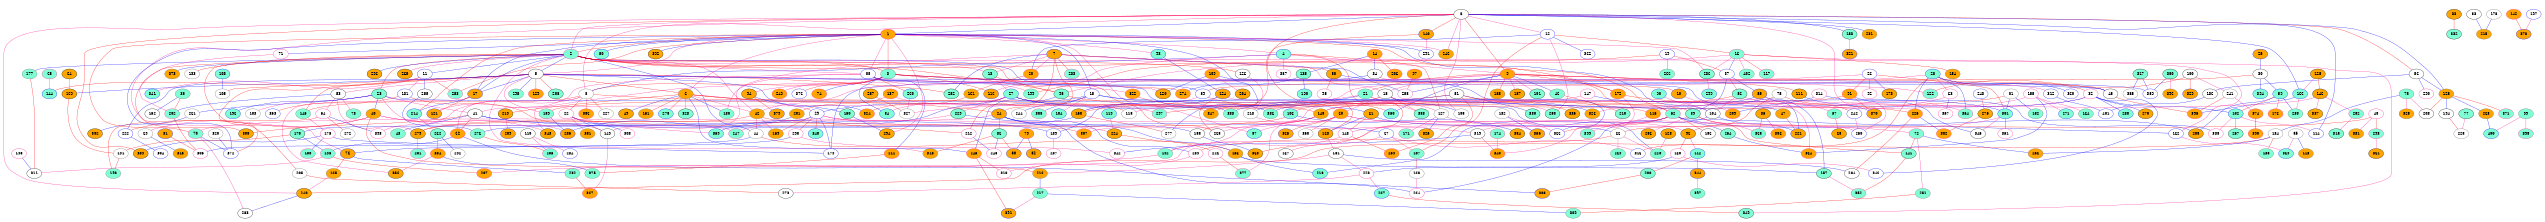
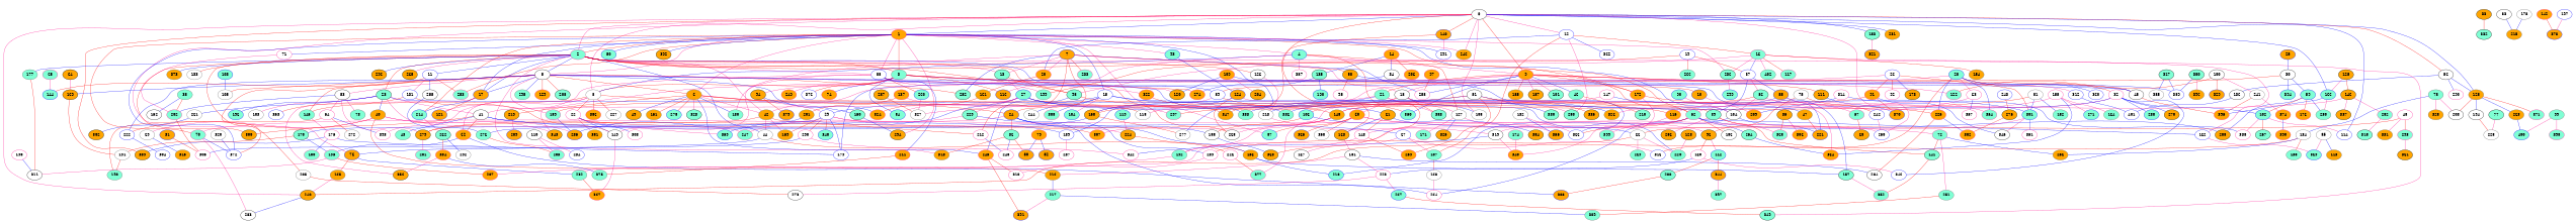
  graph {
    fontname="DejaVu Sans Mono"
    node [color=black fillcolor=orange fontname="DejaVu Sans Mono" style=filled]
    edge [color=deeppink fontname="DejaVu Sans Mono"]
    0 [fillcolor=white]
    1 [color=deeppink]
    2 [color=deeppink fillcolor=aquamarine]
    8 [color=gray40 fillcolor=white]
    9 [color=deeppink]
    12 [color=blue fillcolor=white]
    56 [fillcolor=white]
    76 [color=blue]
    108 [color=gray40 fillcolor=white]
    114 [color=blue fillcolor=white]
    128 [color=gray40]
    140 [color=blue]
    153 [fillcolor=aquamarine]
    163
    166 [color=blue fillcolor=aquamarine]
    231 [color=gray40]
    240
    246 [color=gray40]
    250 [color=blue fillcolor=white]
    339
    3 [color=gray40 fillcolor=aquamarine]
    4 [color=blue fillcolor=aquamarine]
    5 [fillcolor=white]
    6 [color=gray40]
    15 [color=blue fillcolor=white]
    17 [color=blue]
    50 [color=blue fillcolor=aquamarine]
    70 [color=deeppink fillcolor=aquamarine]
    71 [color=deeppink fillcolor=white]
    87 [color=blue fillcolor=aquamarine]
    88 [color=blue fillcolor=white]
    93 [color=blue fillcolor=aquamarine]
    104 [fillcolor=white]
    172 [color=deeppink]
    214 [color=blue fillcolor=aquamarine]
    236 [fillcolor=aquamarine]
    253 [color=deeppink fillcolor=aquamarine]
    277 [color=gray40 fillcolor=white]
    291 [color=blue fillcolor=white]
    294
    392
    372 [color=blue fillcolor=white]
    11 [color=blue fillcolor=white]
    13 [fillcolor=aquamarine]
    18 [fillcolor=white]
    23 [fillcolor=aquamarine]
    42 [color=gray40]
    44 [color=gray40 fillcolor=white]
    52 [color=deeppink fillcolor=aquamarine]
    89 [color=blue fillcolor=white]
    98 [fillcolor=aquamarine]
    126 [fillcolor=white]
    133 [color=gray40 fillcolor=white]
    177 [color=gray40 fillcolor=aquamarine]
    205 [color=gray40 fillcolor=white]
    265
    268 [fillcolor=white]
    296
    300
    313 [color=gray40]
    373 [color=gray40]
    145 [color=gray40 fillcolor=aquamarine]
    22 [color=deeppink fillcolor=white]
    62 [color=deeppink]
    118 [color=gray40 fillcolor=white]
    227 [color=gray40 fillcolor=white]
    386 [color=deeppink]
    393 [color=deeppink fillcolor=white]
    45 [fillcolor=white]
    258 [color=deeppink fillcolor=white]
    21 [color=gray40 fillcolor=aquamarine]
    46 [color=gray40 fillcolor=aquamarine]
    101 [fillcolor=aquamarine]
    111
    122 [color=deeppink fillcolor=aquamarine]
    185 [color=gray40]
    187
    343
    350 [color=blue fillcolor=aquamarine]
    20 [color=deeppink]
    16 [color=deeppink fillcolor=aquamarine]
    107 [color=gray40 fillcolor=aquamarine]
    280 [fillcolor=aquamarine]
    362 [color=blue fillcolor=white]
    136 [fillcolor=white]
    290 [color=deeppink fillcolor=white]
    232 [color=gray40 fillcolor=aquamarine]
    165 [color=gray40]
    203 [fillcolor=white]
    194 [fillcolor=white]
    263 [color=gray40]
    371 [color=deeppink fillcolor=aquamarine]
    347 [color=gray40]
    321 [color=blue]
    181 [fillcolor=white]
    395 [color=deeppink]
    230 [color=gray40 fillcolor=aquamarine]
    283 [fillcolor=white]
    10 [color=blue]
    74 [color=deeppink]
    84 [color=blue fillcolor=aquamarine]
    94
    116 [color=blue]
    120
    249 [color=deeppink]
    274 [color=deeppink]
    376 [color=blue fillcolor=white]
    127 [color=gray40 fillcolor=white]
    363
    387 [color=deeppink fillcolor=white]
    53 [fillcolor=white]
    105 [color=gray40 fillcolor=white]
    129 [color=deeppink]
    169
    189 [color=deeppink fillcolor=aquamarine]
    208 [fillcolor=aquamarine]
    222 [color=blue fillcolor=white]
    252 [fillcolor=aquamarine]
    295 [color=gray40 fillcolor=aquamarine]
    322 [color=deeppink]
    324 [color=deeppink]
    336 [color=gray40 fillcolor=aquamarine]
    24 [color=blue]
    29 [color=blue fillcolor=white]
    49
    130 [color=gray40 fillcolor=aquamarine]
    148 [color=gray40]
    151 [color=gray40]
    219
    245 [color=deeppink]
    278 [color=blue fillcolor=aquamarine]
    323 [fillcolor=aquamarine]
    47 [color=gray40]
    184 [color=blue fillcolor=aquamarine]
    244 [color=gray40 fillcolor=white]
    333 [color=gray40 fillcolor=aquamarine]
    388 [color=deeppink fillcolor=aquamarine]
    356
    121 [color=blue]
    202 [color=deeppink fillcolor=aquamarine]
    199 [color=gray40 fillcolor=aquamarine]
    211 [color=deeppink]
    260 [color=blue fillcolor=aquamarine]
    389 [color=blue fillcolor=white]
    124 [color=blue]
    221 [color=blue]
    264 [color=deeppink fillcolor=white]
    225 [color=deeppink]
    340 [color=deeppink]
    262 [fillcolor=aquamarine]
    299 [color=blue fillcolor=aquamarine]
    131 [color=blue fillcolor=white]
    144 [color=blue fillcolor=aquamarine]
    255 [fillcolor=white]
-   341 [color=blue fillcolor=aquamarine]
    27 [color=blue fillcolor=aquamarine]
    60 [color=deeppink]
    383 [fillcolor=aquamarine]
    40 [color=gray40]
    41 [fillcolor=white]
    183 [color=gray40 fillcolor=white]
    196 [color=blue fillcolor=aquamarine]
    220 [color=gray40 fillcolor=aquamarine]
    247 [color=deeppink fillcolor=aquamarine]
    261 [color=gray40 fillcolor=white]
    212 [color=deeppink fillcolor=white]
    159 [color=gray40]
    279
    156 [color=gray40]
    162 [color=blue fillcolor=white]
    143 [color=deeppink fillcolor=white]
    186 [fillcolor=white]
    218 [color=blue fillcolor=aquamarine]
    254 [fillcolor=aquamarine]
    288
    366 [color=blue fillcolor=white]
    158
    115 [color=deeppink]
    213 [color=gray40 fillcolor=white]
    311 [fillcolor=white]
    273 [fillcolor=white]
    209 [color=deeppink]
    150 [fillcolor=aquamarine]
    379 [color=blue]
    171 [color=deeppink fillcolor=aquamarine]
    325
    355 [color=blue]
    54 [color=deeppink fillcolor=white]
    73 [color=gray40 fillcolor=aquamarine]
    175 [color=deeppink fillcolor=white]
    191 [color=gray40 fillcolor=white]
    235 [color=blue]
    304 [color=blue fillcolor=white]
    36 [fillcolor=aquamarine]
    188 [fillcolor=white]
    239 [color=deeppink fillcolor=white]
    170 [fillcolor=aquamarine]
    179 [color=blue fillcolor=white]
    224
    298 [color=deeppink fillcolor=white]
    348 [color=blue fillcolor=aquamarine]
    192 [color=gray40 fillcolor=aquamarine]
    289 [color=blue]
    391 [color=blue]
    310 [color=deeppink fillcolor=white]
    7 [color=blue]
    58
    149 [fillcolor=white]
    233 [color=deeppink fillcolor=aquamarine]
    349 [fillcolor=aquamarine]
    161 [color=gray40]
    95 [color=deeppink fillcolor=white]
    367 [color=deeppink]
    248 [color=deeppink fillcolor=white]
    303 [color=deeppink fillcolor=white]
    307 [color=deeppink]
    359 [color=blue fillcolor=aquamarine]
    381 [color=gray40]
    195 [color=deeppink fillcolor=aquamarine]
    308 [color=blue]
    327 [color=gray40 fillcolor=white]
    210 [fillcolor=aquamarine]
    370 [color=blue]
    353 [color=blue fillcolor=white]
    276 [color=gray40 fillcolor=aquamarine]
    37 [color=blue fillcolor=white]
    117 [color=deeppink fillcolor=aquamarine]
    154 [color=gray40]
    402 [color=gray40 fillcolor=aquamarine]
    168 [color=gray40 fillcolor=white]
    39 [fillcolor=aquamarine]
    61
    229 [fillcolor=aquamarine]
    326 [color=gray40]
    14 [color=deeppink]
    34 [fillcolor=white]
    135 [fillcolor=aquamarine]
    206 [color=deeppink]
    312 [color=blue fillcolor=white]
    190 [color=blue fillcolor=aquamarine]
    55 [color=blue]
    86 [fillcolor=aquamarine]
    369 [color=blue fillcolor=aquamarine]
    72 [color=deeppink fillcolor=aquamarine]
    96
    358 [color=gray40 fillcolor=white]
    365 [color=blue]
    377 [color=deeppink fillcolor=aquamarine]
    19 [color=blue fillcolor=white]
    266 [color=gray40 fillcolor=aquamarine]
    319 [fillcolor=white]
    69 [color=gray40 fillcolor=white]
    216 [color=gray40]
    43 [color=gray40 fillcolor=aquamarine]
    67 [color=blue fillcolor=white]
    139 [color=blue fillcolor=white]
    302
    80 [color=blue]
    157 [fillcolor=aquamarine]
    25 [color=blue]
    30 [fillcolor=white]
    59 [color=blue fillcolor=aquamarine]
    394 [color=blue fillcolor=aquamarine]
    26 [color=blue fillcolor=white]
    91 [color=deeppink]
    92 [color=deeppink fillcolor=white]
    173
    301 [color=blue fillcolor=aquamarine]
    345 [fillcolor=white]
    351 [color=deeppink fillcolor=white]
    368 [color=deeppink fillcolor=aquamarine]
    141 [fillcolor=aquamarine]
    286
    66 [color=gray40 fillcolor=white]
    28 [color=blue fillcolor=aquamarine]
    32 [color=deeppink fillcolor=white]
    63 [color=deeppink fillcolor=white]
    316 [color=blue fillcolor=white]
    354 [color=deeppink fillcolor=aquamarine]
    360 [color=blue fillcolor=white]
    102 [color=blue fillcolor=aquamarine]
    238 [color=blue fillcolor=aquamarine]
    270
    346 [color=blue fillcolor=white]
    357 [color=deeppink fillcolor=white]
    284 [fillcolor=white]
    382 [color=deeppink]
    226 [color=deeppink fillcolor=white]
    305 [color=deeppink fillcolor=white]
    342 [color=deeppink fillcolor=white]
    176 [color=deeppink]
    31 [color=blue]
    257 [fillcolor=aquamarine]
    338 [color=deeppink fillcolor=white]
    332 [fillcolor=aquamarine]
    33
    401 [color=blue fillcolor=white]
    306 [color=deeppink]
    35
    57 [color=deeppink fillcolor=aquamarine]
    38 [color=gray40 fillcolor=aquamarine]
    152 [fillcolor=white]
    352 [color=deeppink fillcolor=aquamarine]
    315 [color=gray40]
    217 [color=gray40 fillcolor=aquamarine]
    167 [fillcolor=white]
    237 [color=deeppink fillcolor=white]
    281 [color=deeppink fillcolor=aquamarine]
    48 [color=deeppink fillcolor=white]
    293 [color=deeppink fillcolor=aquamarine]
    331 [color=gray40]
    269 [color=gray40 fillcolor=aquamarine]
    361
    51 [fillcolor=white]
    106 [color=blue fillcolor=aquamarine]
    259 [color=deeppink]
    330 [fillcolor=aquamarine]
    335
    384
    364 [color=deeppink]
    193 [color=gray40 fillcolor=aquamarine]
    272 [color=gray40 fillcolor=white]
    68
    251 [color=gray40 fillcolor=aquamarine]
    256 [color=gray40]
    112 [color=blue fillcolor=aquamarine]
    160 [color=deeppink fillcolor=white]
    207 [color=deeppink]
    399 [color=deeppink fillcolor=aquamarine]
    64
    65 [color=deeppink fillcolor=aquamarine]
    309 [color=gray40 fillcolor=aquamarine]
    75 [color=gray40 fillcolor=white]
    242 [color=blue fillcolor=white]
    77 [fillcolor=aquamarine]
    228 [color=gray40 fillcolor=white]
    78 [color=gray40 fillcolor=aquamarine]
    134 [color=gray40 fillcolor=white]
    328 [color=gray40]
    138 [color=gray40 fillcolor=aquamarine]
    79 [color=deeppink]
    82 [color=blue]
    81 [color=gray40 fillcolor=white]
    182 [color=gray40 fillcolor=aquamarine]
    297 [color=deeppink fillcolor=aquamarine]
    83 [fillcolor=white]
    215 [color=gray40]
    85 [color=gray40 fillcolor=white]
    113 [color=gray40]
    375 [color=gray40 fillcolor=aquamarine]
    90 [color=blue fillcolor=aquamarine]
    200 [fillcolor=aquamarine]
    344 [color=blue]
    223 [color=deeppink fillcolor=white]
    97 [color=deeppink]
    99 [color=gray40 fillcolor=aquamarine]
    398 [color=deeppink fillcolor=aquamarine]
    400 [color=blue fillcolor=aquamarine]
    100 [fillcolor=white]
    241 [color=gray40 fillcolor=white]
    329 [color=blue]
    374 [color=deeppink]
    103 [color=blue fillcolor=aquamarine]
    109 [color=deeppink]
    204
    110 [fillcolor=white]
    234 [color=blue fillcolor=white]
    285 [color=deeppink fillcolor=aquamarine]
    397 [color=gray40 fillcolor=aquamarine]
    119 [color=blue fillcolor=aquamarine]
    123
    125
    146
    282 [color=deeppink fillcolor=aquamarine]
    337
    132 [color=gray40 fillcolor=white]
    137 [color=deeppink]
    201 [color=gray40]
    142 [color=deeppink]
    378 [color=blue]
    180 [color=deeppink fillcolor=aquamarine]
    318 [fillcolor=aquamarine]
    147 [color=deeppink fillcolor=white]
    155 [color=deeppink fillcolor=white]
    164 [color=gray40 fillcolor=aquamarine]
    271 [color=blue fillcolor=aquamarine]
    267 [color=blue fillcolor=aquamarine]
    174 [color=deeppink fillcolor=aquamarine]
    178 [color=gray40 fillcolor=white]
    197 [color=blue fillcolor=white]
    198 [color=deeppink fillcolor=white]
    292 [color=gray40 fillcolor=white]
    334 [color=deeppink]
    390 [color=deeppink]
    243 [color=blue fillcolor=white]
    275
    287
    314 [color=deeppink fillcolor=white]
    317 [fillcolor=aquamarine]
    385 [color=gray40 fillcolor=white]
    320 [color=gray40 fillcolor=white]
    380 [fillcolor=aquamarine]
    396 [color=gray40]
    0 -- 1 [color=blue]
    0 -- 2
    0 -- 8
    0 -- 9 [color=red]
    0 -- 12
    0 -- 56 [color=red]
    0 -- 76
    0 -- 108
    0 -- 114 [color=blue]
    0 -- 128 [color=blue]
    0 -- 140 [color=red]
    0 -- 153 [color=blue]
    0 -- 163 [color=red]
    0 -- 166 [color=blue]
    0 -- 231 [color=blue]
    0 -- 240
    0 -- 246
    0 -- 250
    0 -- 339 [color=red]
    1 -- 2 [color=red]
    1 -- 246
    1 -- 3 [color=red]
    1 -- 4
    1 -- 5
    1 -- 6
    1 -- 15 [color=blue]
    1 -- 17 [color=blue]
    1 -- 50 [color=blue]
    1 -- 70 [color=red]
    1 -- 71 [color=blue]
    1 -- 87
    1 -- 88
    1 -- 93
    1 -- 104 [color=blue]
    1 -- 172 [color=red]
    1 -- 214 [color=red]
    1 -- 236
    1 -- 253 [color=red]
    1 -- 277 [color=blue]
    1 -- 291 [color=blue]
    1 -- 294
    1 -- 392 [color=blue]
    1 -- 372 [color=blue]
    2 -- 3 [color=red]
    2 -- 5 [color=blue]
    2 -- 17 [color=blue]
    2 -- 88
    2 -- 11 [color=blue]
    2 -- 13
    2 -- 18
    2 -- 23 [color=red]
    2 -- 42
    2 -- 44 [color=blue]
    2 -- 52 [color=red]
    2 -- 89 [color=blue]
    2 -- 98 [color=red]
    2 -- 126 [color=red]
    2 -- 133 [color=red]
    2 -- 177 [color=blue]
    2 -- 205 [color=red]
    2 -- 265
    2 -- 268 [color=red]
    2 -- 296 [color=blue]
    2 -- 300 [color=red]
    2 -- 313
    2 -- 373 [color=blue]
    8 -- 145 [color=red]
    8 -- 22 [color=red]
    8 -- 62
    8 -- 118 [color=red]
    8 -- 227 [color=red]
    8 -- 386 [color=red]
    8 -- 393
    9 -- 172 [color=red]
    9 -- 18
    9 -- 52 [color=red]
    9 -- 45 [color=red]
    9 -- 258 [color=blue]
    9 -- 21 [color=red]
    9 -- 46 [color=blue]
    9 -- 101
    9 -- 111 [color=red]
    9 -- 122
    9 -- 185 [color=red]
    9 -- 187
    9 -- 343
    9 -- 350 [color=blue]
    12 -- 20 [color=blue]
    12 -- 16 [color=red]
    12 -- 107 [color=red]
    12 -- 280
    12 -- 362 [color=blue]
    56 -- 128 [color=blue]
    56 -- 136 [color=blue]
    56 -- 290 [color=blue]
    76 -- 232 [color=blue]
    76 -- 165 [color=red]
    128 -- 203 [color=red]
    128 -- 194 [color=blue]
    128 -- 263 [color=blue]
    128 -- 371 [color=red]
    140 -- 291
    140 -- 347 [color=red]
    153 -- 321
    163 -- 181
    166 -- 395 [color=blue]
    166 -- 230
    240 -- 283 [color=blue]
    3 -- 8 [color=red]
    3 -- 45 [color=blue]
    3 -- 10 [color=red]
    3 -- 74 [color=blue]
    3 -- 84 [color=blue]
    3 -- 94
    3 -- 116 [color=red]
    3 -- 120
    3 -- 249
    3 -- 274 [color=red]
    3 -- 376 [color=red]
    4 -- 8 [color=blue]
    4 -- 9
    4 -- 116
    4 -- 127 [color=red]
    4 -- 363 [color=red]
    4 -- 387
    5 -- 6 [color=red]
    5 -- 17 [color=blue]
    5 -- 372 [color=red]
    5 -- 145 [color=red]
    5 -- 45 [color=blue]
    5 -- 53
    5 -- 105 [color=red]
    5 -- 129 [color=red]
    5 -- 169 [color=blue]
    5 -- 189
    5 -- 208 [color=red]
    5 -- 222 [color=blue]
    5 -- 252 [color=red]
    5 -- 295 [color=blue]
    5 -- 322
    5 -- 324 [color=blue]
    5 -- 336 [color=blue]
    6 -- 42
    6 -- 24 [color=red]
    6 -- 29
    6 -- 49 [color=blue]
    6 -- 130 [color=blue]
    6 -- 148 [color=red]
    6 -- 151 [color=red]
    6 -- 219 [color=red]
    6 -- 245 [color=blue]
    6 -- 278 [color=red]
    6 -- 323
    15 -- 29 [color=blue]
    15 -- 47 [color=blue]
    15 -- 184
    15 -- 244 [color=blue]
    15 -- 333 [color=blue]
    15 -- 388 [color=blue]
    17 -- 214 [color=blue]
    17 -- 356
    17 -- 121 [color=red]
    70 -- 372 [color=blue]
    70 -- 283
    71 -- 202
    88 -- 130
    88 -- 121
    88 -- 199
    88 -- 211 [color=blue]
    88 -- 260 [color=red]
    88 -- 389 [color=blue]
    93 -- 124 [color=blue]
    104 -- 221 [color=blue]
    104 -- 264 [color=blue]
    172 -- 225 [color=red]
    172 -- 340
    214 -- 262
    236 -- 299
    11 -- 253 [color=red]
    11 -- 131
    11 -- 144 [color=red]
    11 -- 255 [color=blue]
-   11 -- 341
    13 -- 98 [color=red]
    13 -- 27
    18 -- 108 [color=blue]
    18 -- 280
    18 -- 189 [color=red]
    18 -- 60
    18 -- 383 [color=red]
    23 -- 40 [color=blue]
    23 -- 41
    23 -- 183
    23 -- 196 [color=blue]
    23 -- 220 [color=blue]
    23 -- 247
    23 -- 261 [color=blue]
    42 -- 44
    42 -- 212 [color=red]
    42 -- 159
    42 -- 279 [color=red]
    44 -- 76 [color=blue]
    44 -- 156 [color=red]
    52 -- 232
    52 -- 162 [color=blue]
    52 -- 143
    52 -- 186 [color=red]
    52 -- 218 [color=blue]
    52 -- 254 [color=blue]
    52 -- 288 [color=blue]
    52 -- 366 [color=red]
    89 -- 350 [color=red]
    89 -- 158
    98 -- 245 [color=blue]
    98 -- 115 [color=red]
    126 -- 213
    177 -- 311 [color=red]
    205 -- 273 [color=red]
    145 -- 175
    22 -- 149 [color=blue]
    22 -- 303 [color=blue]
    22 -- 307 [color=red]
    22 -- 359
    22 -- 381
    62 -- 195 [color=blue]
    62 -- 308 [color=blue]
    45 -- 395 [color=red]
    21 -- 127
    21 -- 383
    21 -- 213 [color=blue]
    21 -- 327
    46 -- 210 [color=red]
    111 -- 370 [color=blue]
    20 -- 161 [color=red]
    16 -- 236
    16 -- 98
    16 -- 162
    16 -- 37 [color=blue]
    16 -- 117 [color=red]
    16 -- 154 [color=red]
    16 -- 402
    107 -- 168 [color=red]
    136 -- 401 [color=blue]
    232 -- 367 [color=red]
    165 -- 240
    194 -- 228 [color=red]
    263 -- 400 [color=blue]
    181 -- 216
    181 -- 284 [color=blue]
    181 -- 223
    10 -- 209
    94 -- 150 [color=blue]
    94 -- 379 [color=red]
    127 -- 171
    127 -- 325 [color=blue]
    127 -- 355
    53 -- 202 [color=blue]
    53 -- 279
    53 -- 54
    53 -- 73
    169 -- 191 [color=red]
    189 -- 235 [color=blue]
    222 -- 304 [color=blue]
    322 -- 347 [color=red]
    24 -- 70
    24 -- 156 [color=blue]
    24 -- 36 [color=red]
    24 -- 188 [color=blue]
    24 -- 239 [color=blue]
    29 -- 250
    29 -- 159 [color=red]
    29 -- 170 [color=blue]
    29 -- 179 [color=blue]
    29 -- 224
    29 -- 298 [color=red]
    29 -- 348 [color=red]
    148 -- 268
    148 -- 188 [color=red]
    148 -- 192
    219 -- 289
    245 -- 391 [color=red]
    245 -- 310 [color=red]
    47 -- 221 [color=red]
    202 -- 305 [color=red]
    211 -- 375 [color=red]
    260 -- 327
    124 -- 268 [color=red]
    124 -- 158 [color=blue]
    124 -- 364
    225 -- 284 [color=red]
    225 -- 382 [color=blue]
    262 -- 292 [color=blue]
    262 -- 334 [color=red]
    131 -- 149 [color=red]
    131 -- 353 [color=red]
    255 -- 276 [color=blue]
    27 -- 84
    27 -- 41
    27 -- 359 [color=blue]
    27 -- 39 [color=red]
    27 -- 61 [color=blue]
    27 -- 229
    27 -- 326 [color=blue]
-   60 -- 87
+   60 -- 87 [color=red]
    60 -- 72
    60 -- 96
    60 -- 358 [color=red]
    60 -- 365 [color=red]
    60 -- 377
    40 -- 343
    40 -- 222 [color=red]
    40 -- 235
    40 -- 69
    40 -- 216 [color=red]
    41 -- 300 [color=red]
    41 -- 62 [color=red]
    41 -- 43 [color=blue]
    41 -- 67 [color=blue]
    41 -- 139 [color=blue]
    261 -- 302 [color=blue]
    212 -- 248 [color=blue]
    279 -- 281
    156 -- 218 [color=blue]
    156 -- 157 [color=blue]
    162 -- 369
    143 -- 192
    143 -- 259 [color=red]
    254 -- 364 [color=blue]
    158 -- 277 [color=red]
    158 -- 276 [color=blue]
    115 -- 399
    213 -- 319
    150 -- 294 [color=blue]
    54 -- 393 [color=blue]
    54 -- 193 [color=red]
    54 -- 272 [color=red]
    175 -- 339 [color=blue]
    175 -- 179 [color=blue]
    175 -- 180 [color=blue]
    191 -- 193 [color=red]
    36 -- 313 [color=red]
    36 -- 248 [color=blue]
    36 -- 80 [color=red]
    188 -- 363 [color=blue]
    239 -- 310
    170 -- 191 [color=red]
    170 -- 195 [color=blue]
    224 -- 226 [color=red]
    298 -- 305 [color=blue]
    298 -- 342
    192 -- 207
    7 -- 13
    7 -- 258 [color=blue]
    7 -- 20
    7 -- 252 [color=blue]
    7 -- 24 [color=red]
    7 -- 212 [color=red]
    7 -- 58 [color=red]
    7 -- 149
    7 -- 233 [color=red]
    7 -- 349
    58 -- 366 [color=blue]
    58 -- 95 [color=red]
    149 -- 367
    161 -- 324 [color=red]
    195 -- 311
    195 -- 207 [color=red]
    276 -- 285 [color=red]
    37 -- 39 [color=blue]
    37 -- 55 [color=blue]
    37 -- 86
    168 -- 264
    39 -- 368
    39 -- 141 [color=red]
    39 -- 286
    61 -- 163 [color=blue]
    61 -- 143 [color=red]
    61 -- 66 [color=blue]
    229 -- 264 [color=blue]
    229 -- 247
    14 -- 34 [color=blue]
    14 -- 135 [color=blue]
    14 -- 206 [color=red]
    34 -- 179 [color=blue]
    34 -- 312
    135 -- 274 [color=blue]
    135 -- 190 [color=blue]
    312 -- 401 [color=blue]
    55 -- 336 [color=blue]
    55 -- 221 [color=blue]
    55 -- 57
    86 -- 104
    86 -- 158 [color=red]
    86 -- 354
    72 -- 141 [color=red]
    72 -- 251
    72 -- 256 [color=blue]
    96 -- 112
    96 -- 160 [color=red]
    19 -- 199 [color=red]
    19 -- 37 [color=red]
    19 -- 266 [color=red]
    319 -- 340
    319 -- 342 [color=blue]
    69 -- 315 [color=blue]
    216 -- 217 [color=blue]
    67 -- 107
    67 -- 316
    67 -- 167
    139 -- 237
    157 -- 352
    25 -- 30 [color=blue]
    30 -- 89 [color=red]
    30 -- 59 [color=blue]
    30 -- 394 [color=blue]
    59 -- 230 [color=blue]
    59 -- 288 [color=blue]
    59 -- 102 [color=red]
    59 -- 176 [color=red]
    26 -- 42
    26 -- 91 [color=red]
    26 -- 92 [color=red]
    26 -- 173 [color=blue]
    26 -- 301 [color=red]
    91 -- 148 [color=red]
    91 -- 370 [color=red]
    91 -- 345 [color=blue]
    301 -- 319
    301 -- 345
    301 -- 351 [color=blue]
    141 -- 352 [color=red]
    66 -- 220
    66 -- 239 [color=red]
    66 -- 269
    28 -- 118
    28 -- 225 [color=blue]
    28 -- 32 [color=red]
    28 -- 63
    28 -- 316 [color=red]
    28 -- 354 [color=blue]
    28 -- 360 [color=blue]
    32 -- 52
    32 -- 209 [color=blue]
    32 -- 102 [color=blue]
    32 -- 238 [color=blue]
    32 -- 270 [color=blue]
    32 -- 346 [color=blue]
    63 -- 115
    63 -- 357 [color=blue]
    102 -- 114
    102 -- 257 [color=red]
    102 -- 338
    226 -- 377 [color=red]
    31 -- 305 [color=red]
    33 -- 332 [color=red]
    35 -- 368 [color=red]
    35 -- 306
    57 -- 68 [color=red]
    38 -- 202 [color=red]
    38 -- 152 [color=blue]
    217 -- 391
    217 -- 309 [color=blue]
    48 -- 66 [color=red]
    48 -- 293 [color=red]
    48 -- 331
    293 -- 361
    51 -- 139 [color=blue]
    51 -- 106 [color=red]
    51 -- 259 [color=red]
    51 -- 330 [color=blue]
    51 -- 335 [color=red]
    106 -- 279 [color=red]
    106 -- 384 [color=blue]
    251 -- 309 [color=red]
    112 -- 200 [color=red]
    112 -- 344 [color=red]
    160 -- 346
    160 -- 223 [color=blue]
    64 -- 169
    65 -- 144
    75 -- 96 [color=red]
    75 -- 242 [color=red]
    242 -- 250
    77 -- 228
    78 -- 203
    78 -- 134 [color=blue]
    78 -- 328
    134 -- 240 [color=red]
    134 -- 256 [color=blue]
    134 -- 138 [color=red]
    79 -- 80 [color=blue]
    79 -- 82 [color=blue]
    81 -- 301 [color=blue]
    81 -- 182 [color=blue]
    81 -- 297 [color=red]
    83 -- 215 [color=blue]
    85 -- 369
    85 -- 113 [color=blue]
    90 -- 104
    200 -- 308 [color=red]
    344 -- 397
    223 -- 273
    223 -- 267
    97 -- 258 [color=red]
    99 -- 398
    99 -- 400
    100 -- 122 [color=red]
    100 -- 241
    100 -- 329 [color=red]
    241 -- 395 [color=red]
    241 -- 374
    374 -- 390 [color=blue]
    103 -- 105 [color=blue]
    109 -- 120 [color=blue]
    109 -- 157 [color=blue]
    109 -- 204
    110 -- 234
    110 -- 285
    119 -- 224
    123 -- 220
    125 -- 166
    125 -- 146 [color=red]
    146 -- 148
    146 -- 282
    146 -- 337
    282 -- 318
    132 -- 366
    132 -- 355 [color=blue]
    137 -- 297
    137 -- 201 [color=red]
    201 -- 235 [color=blue]
    142 -- 378 [color=red]
    147 -- 307
    147 -- 301 [color=blue]
    155 -- 326
    155 -- 364 [color=blue]
    155 -- 164
    155 -- 271
    267 -- 349 [color=red]
    174 -- 340
    178 -- 215 [color=blue]
    197 -- 378
    198 -- 311 [color=blue]
    334 -- 356
    334 -- 375 [color=blue]
    243 -- 275 [color=red]
    275 -- 382 [color=red]
    287 -- 327 [color=red]
    314 -- 333 [color=blue]
    314 -- 338 [color=blue]
    317 -- 389 [color=blue]
    317 -- 385 [color=blue]
    320 -- 372 [color=blue]
    380 -- 389 [color=blue]
    380 -- 396
  }
